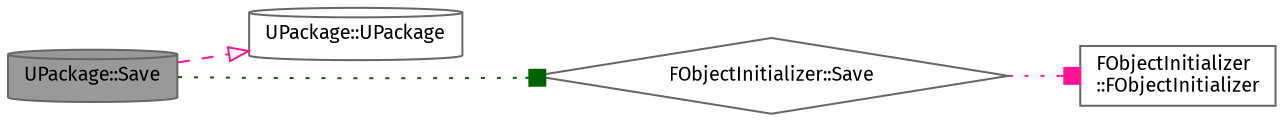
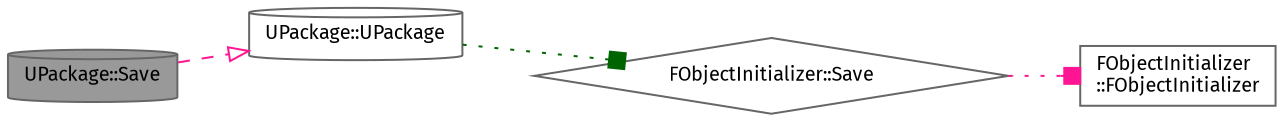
  digraph {
    fontname="Fira Sans"
    rankdir=LR
    node [color=grey40 fillcolor=white fontname="Fira Sans" fontsize=10 shape=cylinder style=filled]
    edge [arrowhead=box color=deeppink fontname="Fira Sans" fontsize=10 labelfontname=Helvetica labelfontsize=10 style=dotted]
    n1 [color=gray40 fillcolor=grey60 fontcolor=black height=0.2 label="UPackage::Save" width=0.4]
    n2 [height=0.2 label="UPackage::UPackage" width=0.4]
    n3 [height=0.2 label="FObjectInitializer::Save" shape=diamond width=0.4]
    n4 [height=0.2 label="FObjectInitializer\l::FObjectInitializer" shape=box width=0.4]
    n1 -> n2 [arrowhead=onormal style=dashed]
-   n1 -> n3 [color=darkgreen]
+   n2 -> n3 [color=darkgreen]
    n3 -> n4
  }
